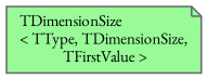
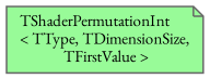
  digraph {
    rankdir=LR
    fontname="EB Garamond"
-   n1 [color=grey40 fillcolor=palegreen fontname="EB Garamond" fontsize=10 height=0.2 label="TDimensionSize\l\< TType, TDimensionSize,\l TFirstValue \>" shape=note style=filled width=0.4]
+   n1 [color=grey40 fillcolor=palegreen fontname="EB Garamond" fontsize=10 height=0.2 label="TShaderPermutationInt\l\< TType, TDimensionSize,\l TFirstValue \>" shape=note style=filled width=0.4]
  }
